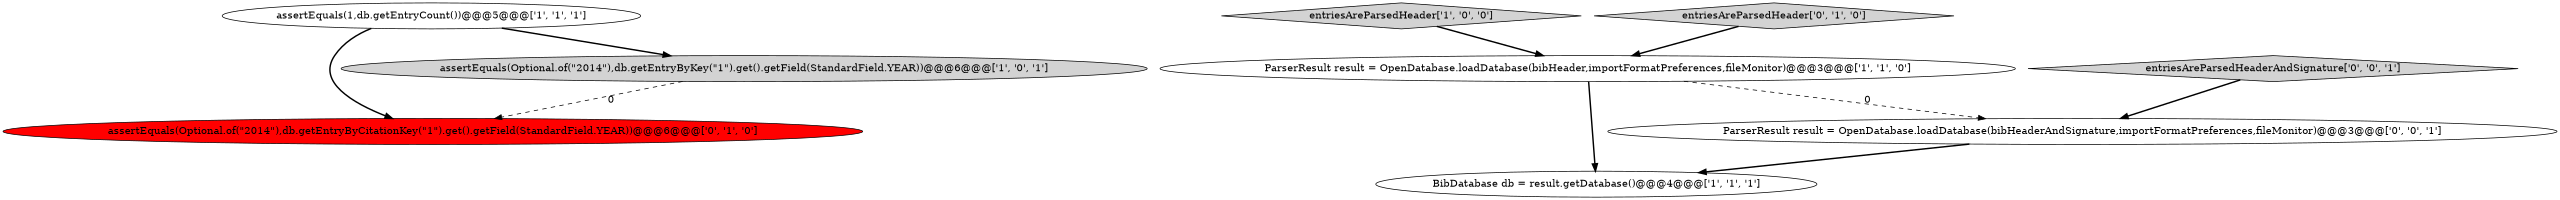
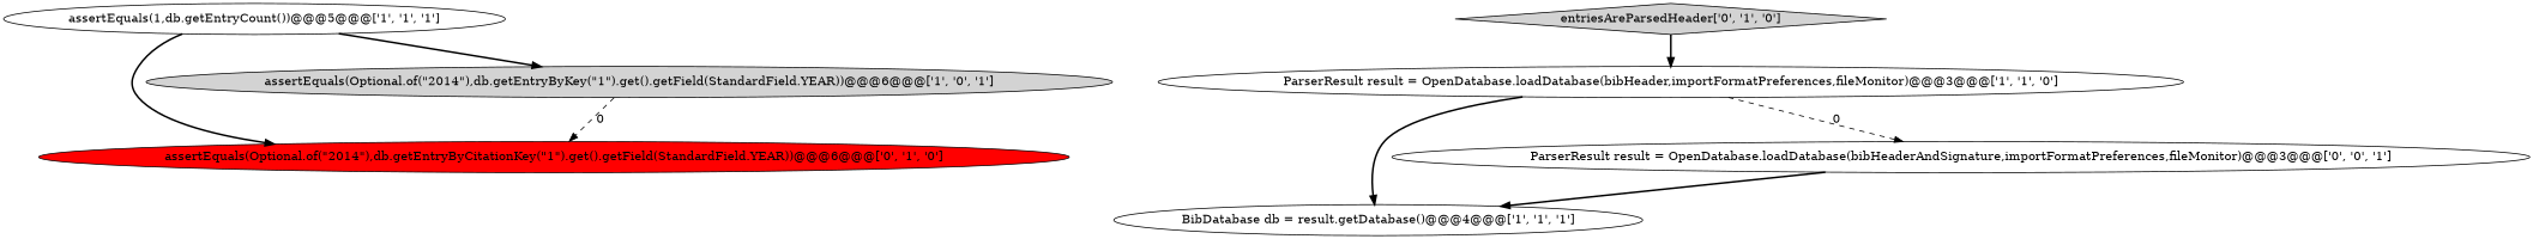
  digraph {
    node [fillcolor=white shape=ellipse style=filled]
    edge [style=bold]
    n1 [label="assertEquals(1,db.getEntryCount())@@@5@@@['1', '1', '1']"]
    n2 [fillcolor=red label="assertEquals(Optional.of(\"2014\"),db.getEntryByCitationKey(\"1\").get().getField(StandardField.YEAR))@@@6@@@['0', '1', '0']"]
    n3 [fillcolor=lightgray label="assertEquals(Optional.of(\"2014\"),db.getEntryByKey(\"1\").get().getField(StandardField.YEAR))@@@6@@@['1', '0', '1']"]
-   n4 [fillcolor=lightgray label="entriesAreParsedHeader['1', '0', '0']" shape=diamond]
    n5 [label="ParserResult result = OpenDatabase.loadDatabase(bibHeader,importFormatPreferences,fileMonitor)@@@3@@@['1', '1', '0']"]
    n6 [label="BibDatabase db = result.getDatabase()@@@4@@@['1', '1', '1']"]
    n7 [label="ParserResult result = OpenDatabase.loadDatabase(bibHeaderAndSignature,importFormatPreferences,fileMonitor)@@@3@@@['0', '0', '1']"]
-   n8 [fillcolor=lightgray label="entriesAreParsedHeaderAndSignature['0', '0', '1']" shape=diamond]
    n9 [fillcolor=lightgray label="entriesAreParsedHeader['0', '1', '0']" shape=diamond]
    n1 -> n2
    n1 -> n3
    n3 -> n2 [label=0 style=dashed]
-   n4 -> n5
    n5 -> n6
    n5 -> n7 [label=0 style=dashed]
    n7 -> n6
-   n8 -> n7
    n9 -> n5
  }
